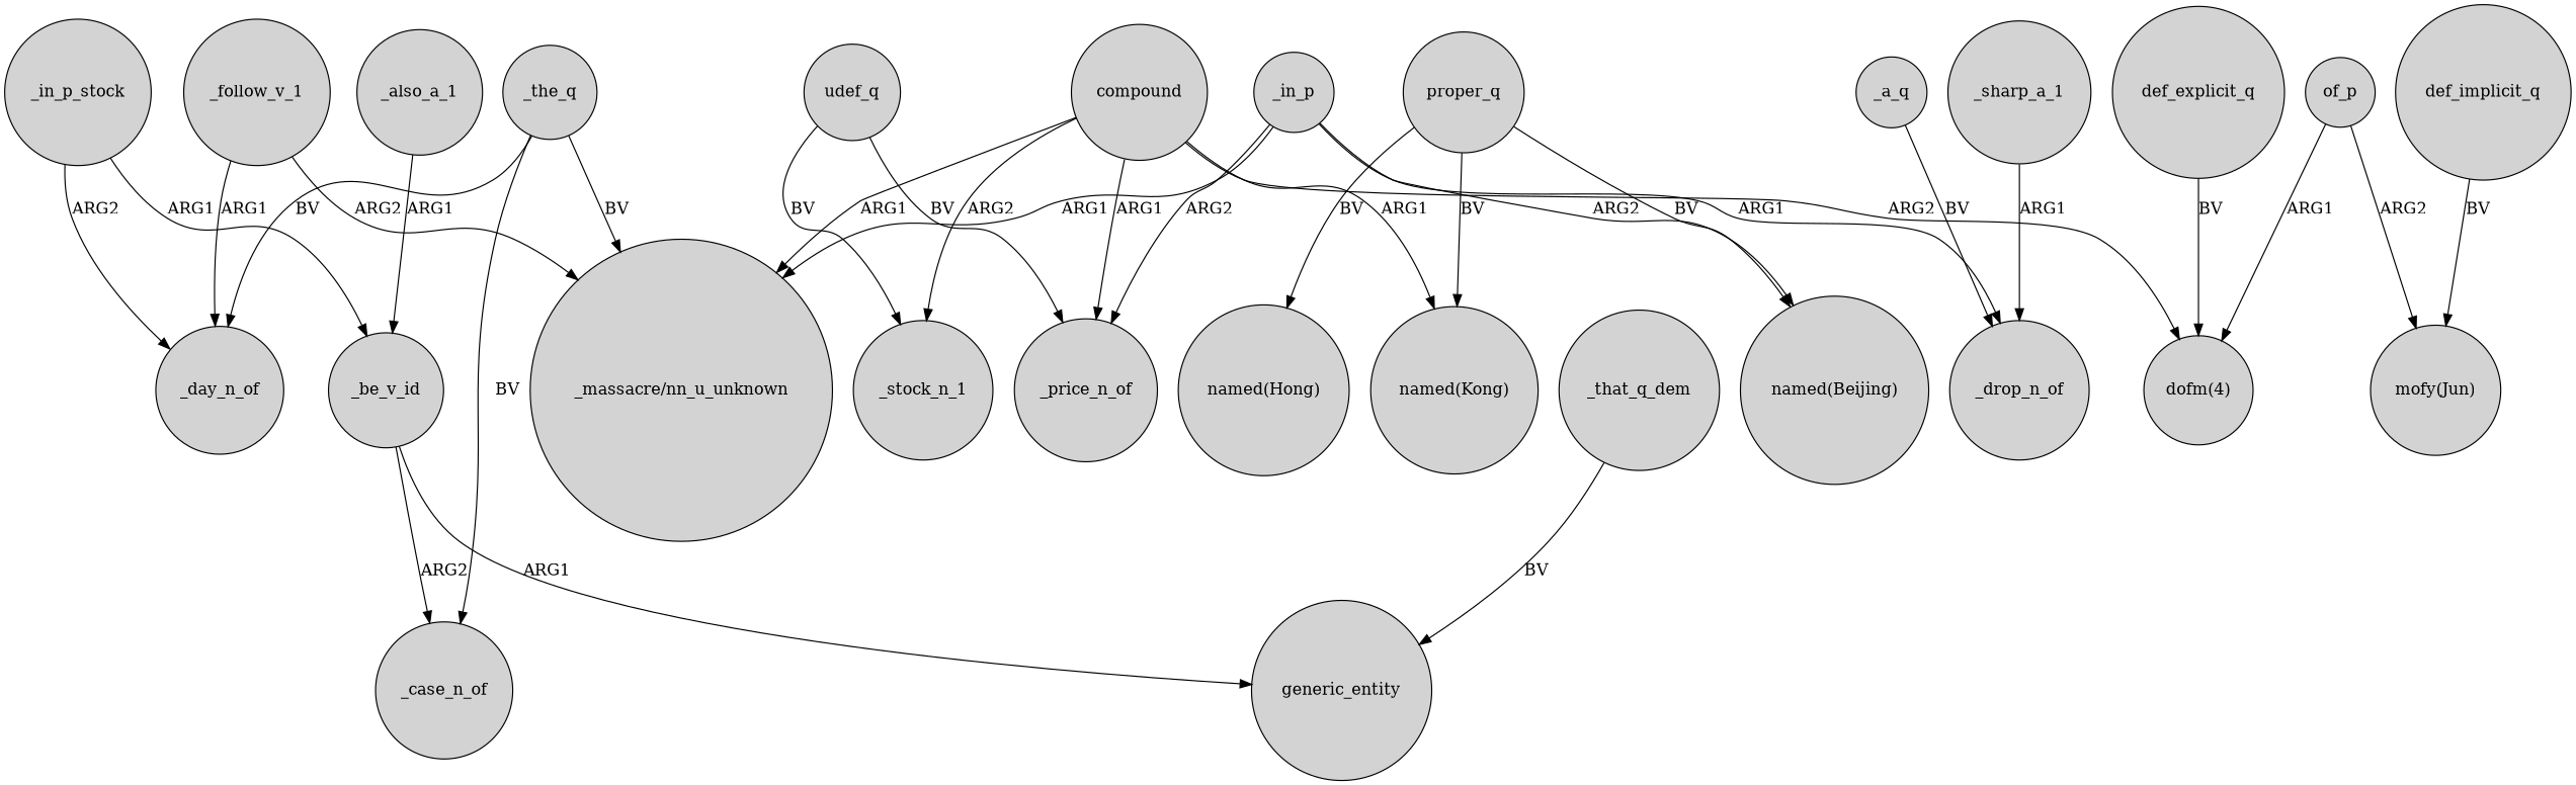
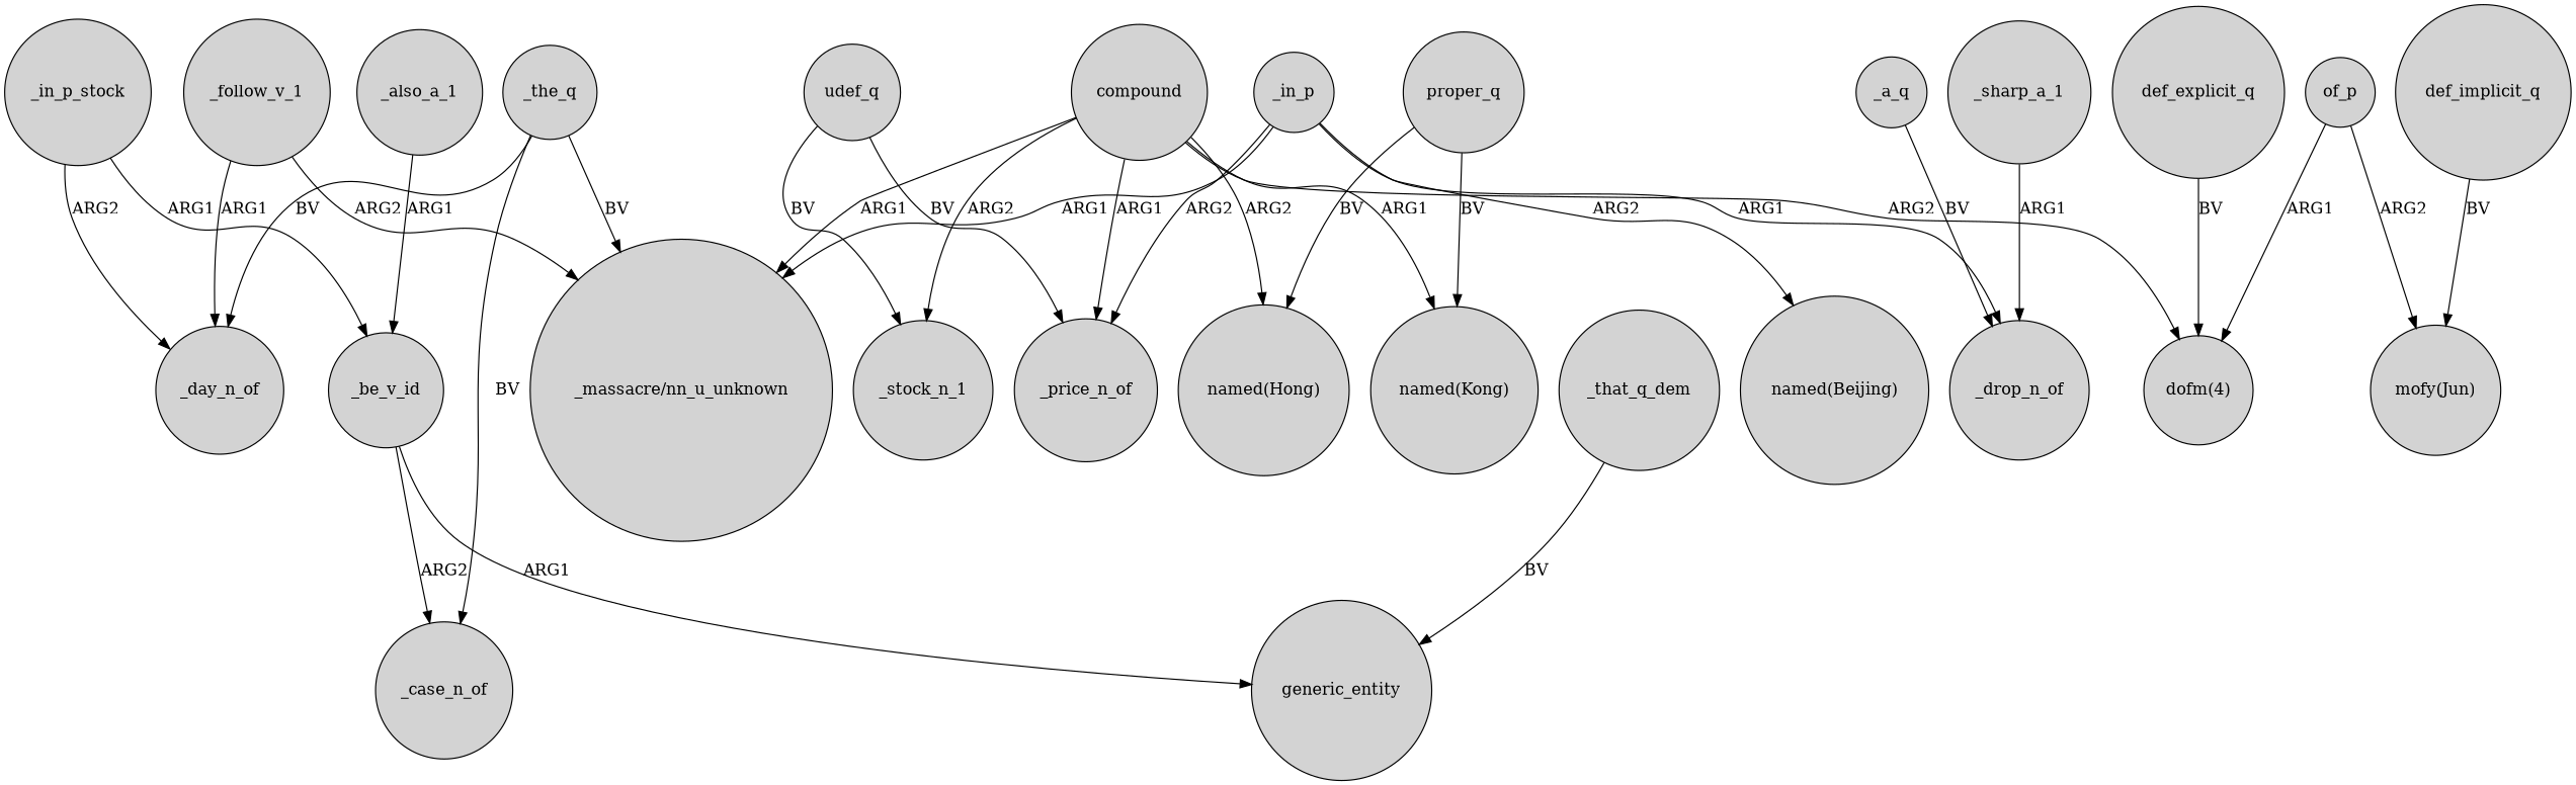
  digraph {
    node [shape=circle style=filled]
    udef_q
    _price_n_of
    _stock_n_1
    _follow_v_1
    "_massacre/nn_u_unknown"
    _day_n_of
    _that_q_dem
    generic_entity
    compound
    "dofm(4)"
    "named(Hong)"
    "named(Kong)"
    def_explicit_q
    of_p
    "mofy(Jun)"
    n16 [label=_in_p_stock]
    _be_v_id
    _case_n_of
    _in_p
    _drop_n_of
    "named(Beijing)"
    _the_q
    _a_q
    proper_q
    _also_a_1
    def_implicit_q
    _sharp_a_1
    udef_q -> _price_n_of [label=BV]
    udef_q -> _stock_n_1 [label=BV]
    _follow_v_1 -> "_massacre/nn_u_unknown" [label=ARG2]
    _follow_v_1 -> _day_n_of [label=ARG1]
    _that_q_dem -> generic_entity [label=BV]
    compound -> _price_n_of [label=ARG1]
    compound -> _stock_n_1 [label=ARG2]
    compound -> "_massacre/nn_u_unknown" [label=ARG1]
    compound -> "dofm(4)" [label=ARG2]
+   compound -> "named(Hong)" [label=ARG2]
    compound -> "named(Kong)" [label=ARG1]
    def_explicit_q -> "dofm(4)" [label=BV]
    of_p -> "dofm(4)" [label=ARG1]
    of_p -> "mofy(Jun)" [label=ARG2]
    n16 -> _day_n_of [label=ARG2]
    n16 -> _be_v_id [label=ARG1]
    _be_v_id -> generic_entity [label=ARG1]
    _be_v_id -> _case_n_of [label=ARG2]
    _in_p -> _price_n_of [label=ARG2]
    _in_p -> "_massacre/nn_u_unknown" [label=ARG1]
    _in_p -> _drop_n_of [label=ARG1]
    _in_p -> "named(Beijing)" [label=ARG2]
    _the_q -> "_massacre/nn_u_unknown" [label=BV]
    _the_q -> _day_n_of [label=BV]
    _the_q -> _case_n_of [label=BV]
    _a_q -> _drop_n_of [label=BV]
    proper_q -> "named(Hong)" [label=BV]
    proper_q -> "named(Kong)" [label=BV]
-   proper_q -> "named(Beijing)" [label=BV]
    _also_a_1 -> _be_v_id [label=ARG1]
    def_implicit_q -> "mofy(Jun)" [label=BV]
    _sharp_a_1 -> _drop_n_of [label=ARG1]
  }
